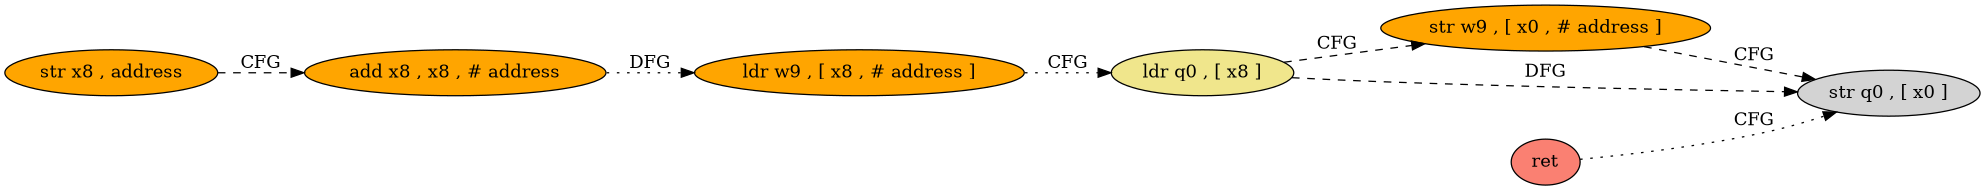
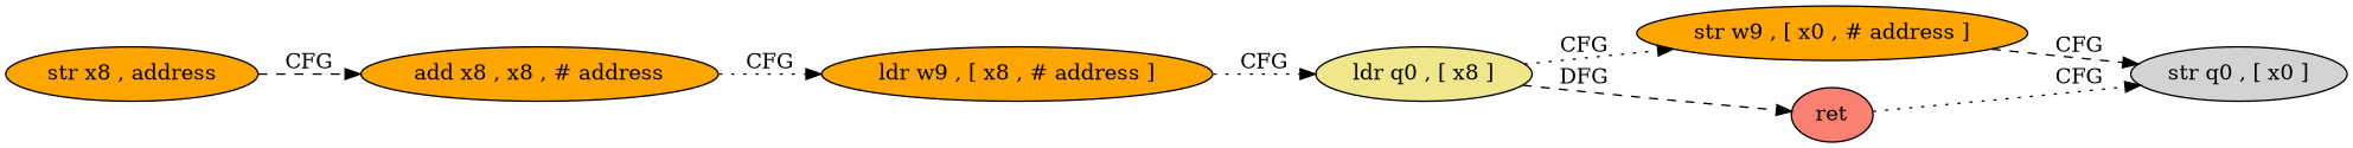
  digraph {
    rankdir=LR
    node [fillcolor=orange style=filled]
    edge [style=dashed]
    n1 [label="str x8 , address"]
    n2 [label="add x8 , x8 , # address"]
    n3 [label="ldr w9 , [ x8 , # address ]"]
    n4 [fillcolor=khaki label="ldr q0 , [ x8 ]"]
    n5 [label="str w9 , [ x0 , # address ]"]
    n6 [fillcolor=lightgrey label="str q0 , [ x0 ]"]
    n7 [fillcolor=salmon label=ret]
    n1 -> n2 [label=CFG]
-   n2 -> n3 [label=DFG style=dotted]
+   n2 -> n3 [label=CFG style=dotted]
    n3 -> n4 [label=CFG style=dotted]
-   n4 -> n5 [label=CFG]
-   n4 -> n6 [label=DFG]
+   n4 -> n5 [label=CFG style=dotted]
+   n4 -> n7 [label=DFG]
    n5 -> n6 [label=CFG]
    n7 -> n6 [label=CFG style=dotted]
  }
